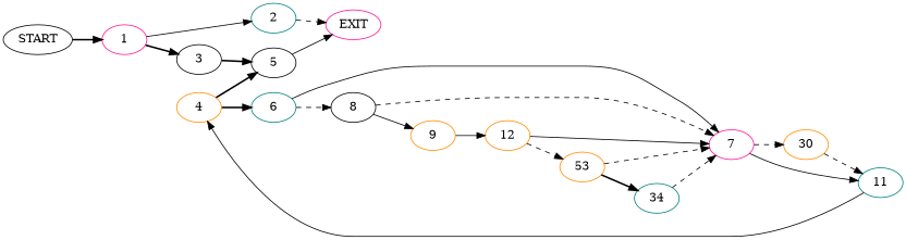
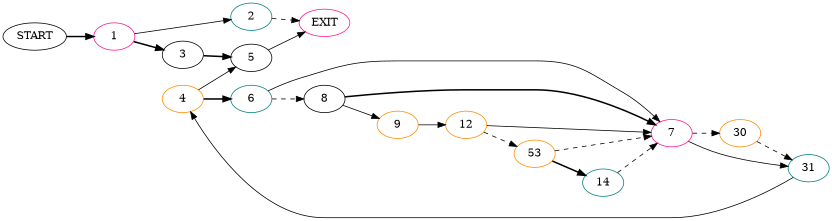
  digraph {
    rankdir=LR
    node [color=darkorange]
    edge [style=solid]
    n1 [color=black label=START]
    1 [color=deeppink]
    2 [color=teal]
    3 [color=black]
    n5 [color=deeppink label=EXIT]
    5 [color=black]
    4
    6 [color=teal]
    7 [color=deeppink]
    8 [color=black]
    n11 [label=30]
-   11 [color=teal]
+   11 [color=teal label=31]
    9
    12
    n15 [label=53]
-   14 [color=teal label=34]
+   14 [color=teal]
    n1 -> 1 [style=bold]
    1 -> 2
    1 -> 3 [style=bold]
    2 -> n5 [style=dashed]
    3 -> 5 [style=bold]
    5 -> n5
-   4 -> 5 [style=bold]
+   4 -> 5
    4 -> 6 [style=bold]
    6 -> 7
    6 -> 8 [style=dashed]
    7 -> n11 [style=dashed]
    7 -> 11
-   8 -> 7 [style=dashed]
+   8 -> 7 [style=bold]
    8 -> 9
    n11 -> 11 [style=dashed]
    11 -> 4
    9 -> 12
    12 -> 7
    12 -> n15 [style=dashed]
    n15 -> 7 [style=dashed]
    n15 -> 14 [style=bold]
    14 -> 7 [style=dashed]
  }
